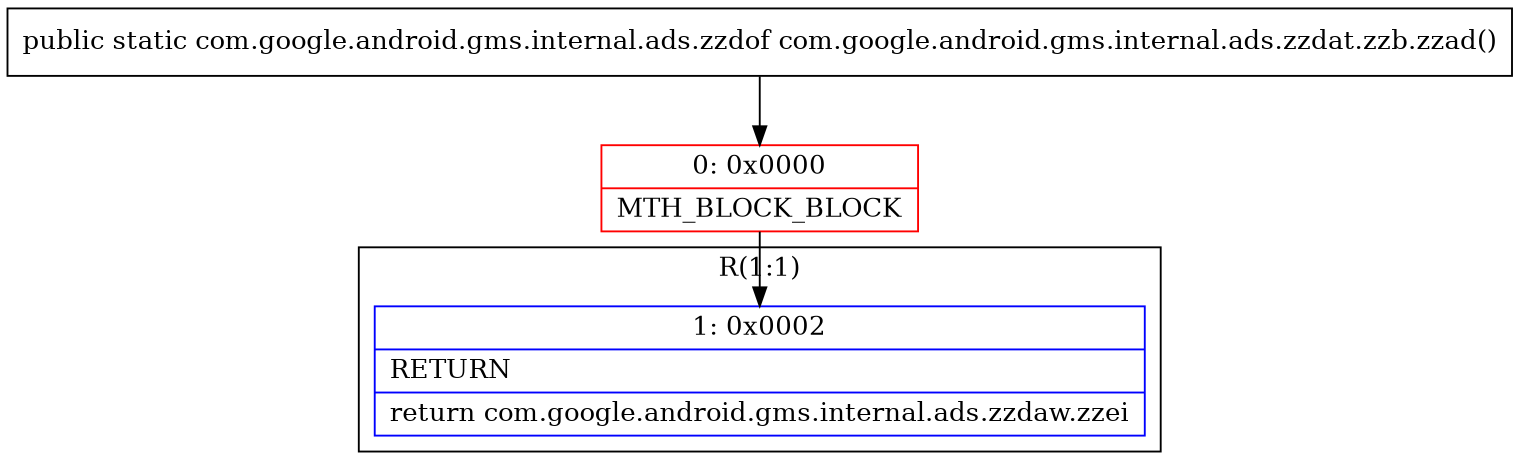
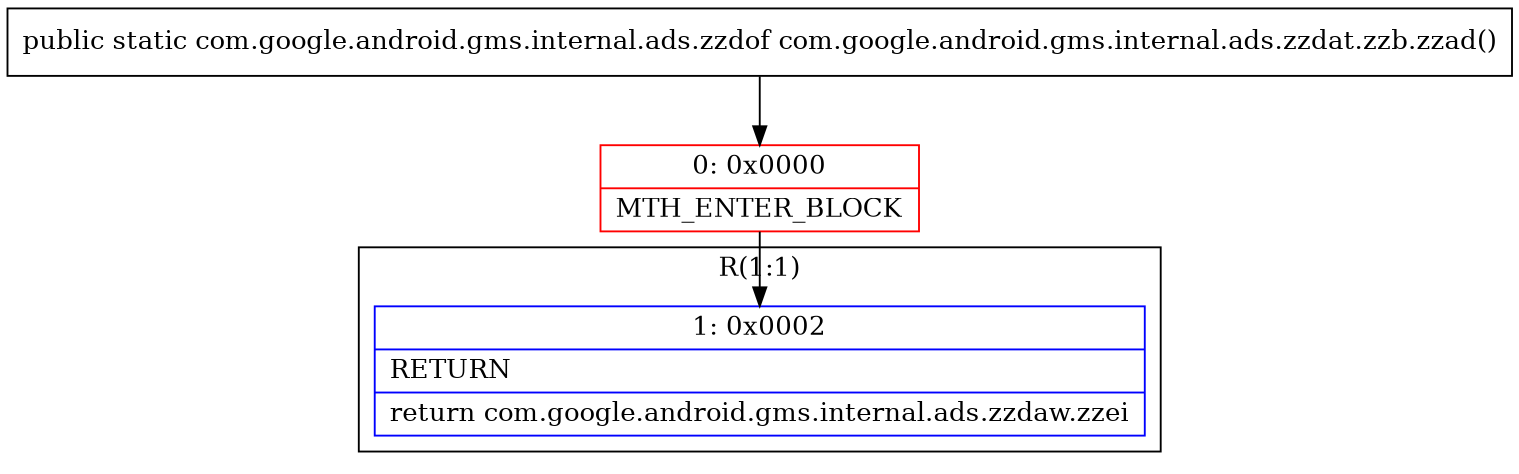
  digraph {
    node [shape=record]
    n1 [color=blue label="{1\:\ 0x0002|RETURN\l|return com.google.android.gms.internal.ads.zzdaw.zzei\l}"]
-   n2 [color=red label="{0\:\ 0x0000|MTH_BLOCK_BLOCK\l}"]
+   n2 [color=red label="{0\:\ 0x0000|MTH_ENTER_BLOCK\l}"]
    n3 [label="{public static com.google.android.gms.internal.ads.zzdof com.google.android.gms.internal.ads.zzdat.zzb.zzad() }"]
    subgraph cluster_1 {
      label="R(1:1)"
      n1
    }
    n2 -> n1
    n3 -> n2
  }
